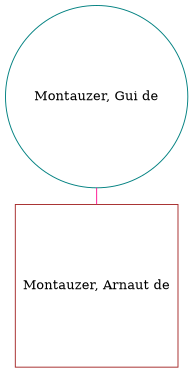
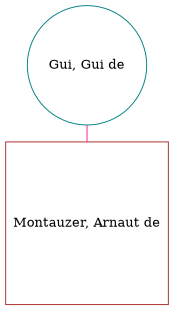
  digraph {
    rankdir=LR
    node [regular=1]
-   n1 [color=teal label="Montauzer, Gui de" shape=ellipse]
+   n1 [color=teal label="Gui, Gui de" shape=ellipse]
    n2 [color=brown label="Montauzer, Arnaut de" shape=box]
    subgraph sub_1 {
      rank=same
      n1
      n2
    }
    n1 -> n2 [dir=none color=deeppink]
  }
